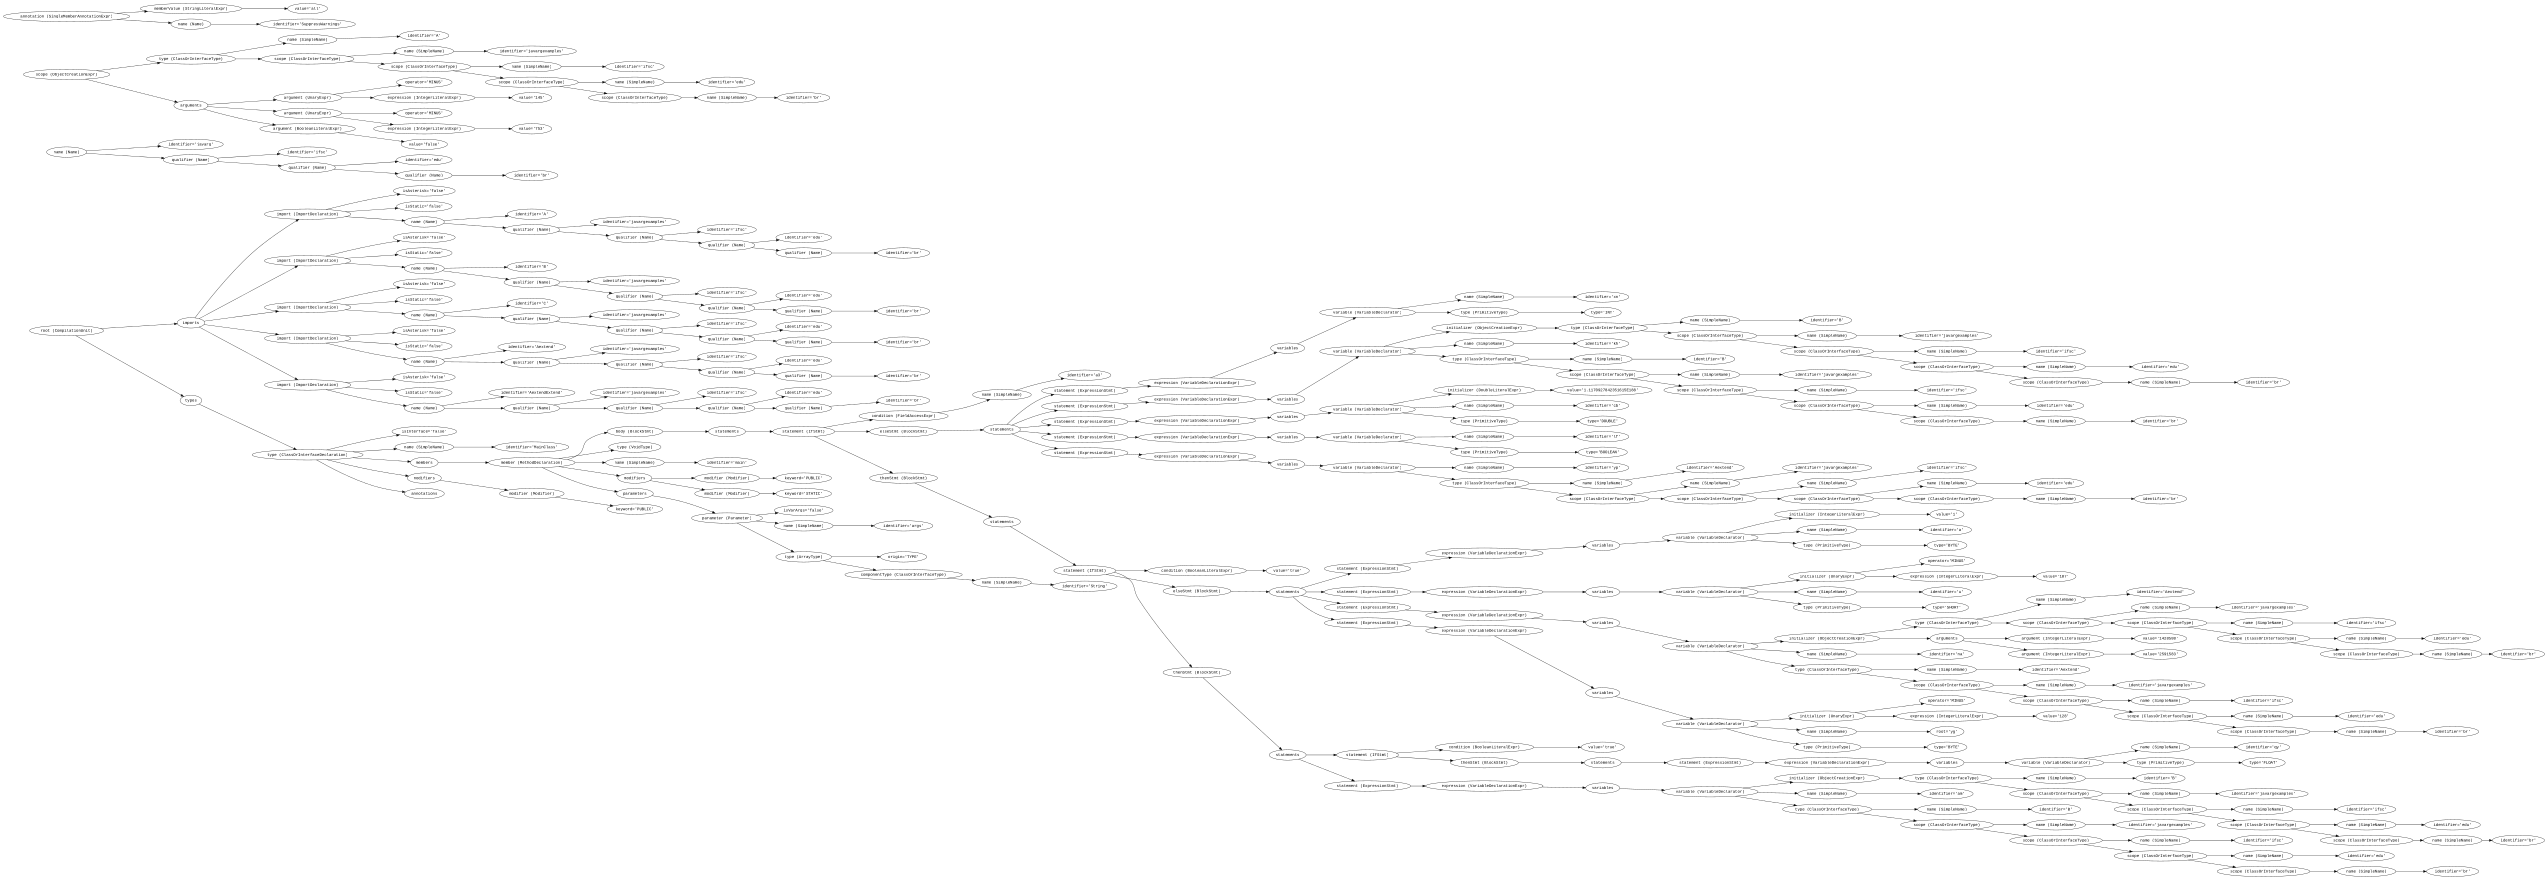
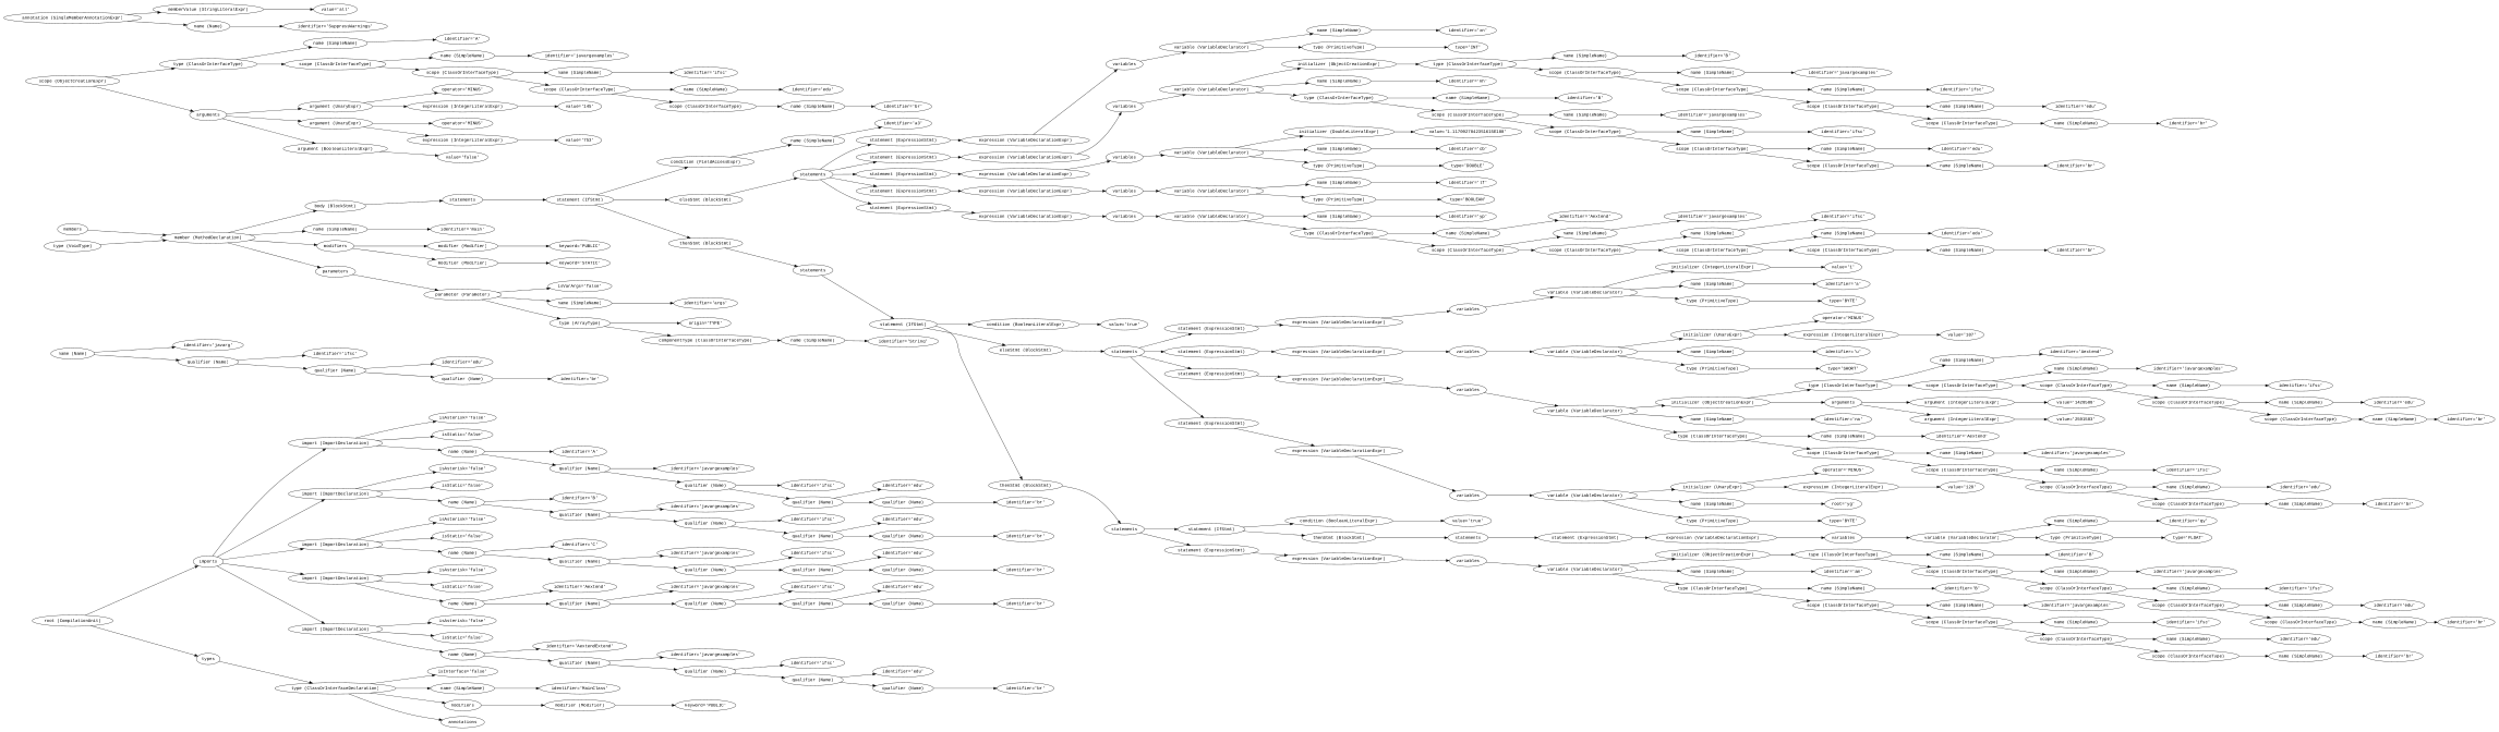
  digraph {
    fontname="Liberation Mono"
    rankdir=LR
    node [fontname="Liberation Mono"]
    edge [fontname="Liberation Mono"]
    n1 [label="root (CompilationUnit)"]
    n2 [label=imports]
    n3 [label=types]
    n4 [label="import (ImportDeclaration)"]
    n5 [label="import (ImportDeclaration)"]
    n6 [label="import (ImportDeclaration)"]
    n7 [label="import (ImportDeclaration)"]
    n8 [label="import (ImportDeclaration)"]
    n9 [label="type (ClassOrInterfaceDeclaration)"]
    n10 [label="name (Name)"]
    n11 [label="identifier='javarg'"]
    n12 [label="qualifier (Name)"]
    n13 [label="identifier='ifsc'"]
    n14 [label="qualifier (Name)"]
    n15 [label="identifier='edu'"]
    n16 [label="qualifier (Name)"]
    n17 [label="identifier='br'"]
    n18 [label="isAsterisk='false'"]
    n19 [label="isStatic='false'"]
    n20 [label="name (Name)"]
    n21 [label="isAsterisk='false'"]
    n22 [label="isStatic='false'"]
    n23 [label="name (Name)"]
    n24 [label="isAsterisk='false'"]
    n25 [label="isStatic='false'"]
    n26 [label="name (Name)"]
    n27 [label="isAsterisk='false'"]
    n28 [label="isStatic='false'"]
    n29 [label="name (Name)"]
    n30 [label="isAsterisk='false'"]
    n31 [label="isStatic='false'"]
    n32 [label="name (Name)"]
    n33 [label="identifier='A'"]
    n34 [label="qualifier (Name)"]
    n35 [label="identifier='javargexamples'"]
    n36 [label="qualifier (Name)"]
    n37 [label="identifier='ifsc'"]
    n38 [label="qualifier (Name)"]
    n39 [label="identifier='edu'"]
    n40 [label="qualifier (Name)"]
    n41 [label="identifier='br'"]
    n42 [label="identifier='B'"]
    n43 [label="qualifier (Name)"]
    n44 [label="identifier='javargexamples'"]
    n45 [label="qualifier (Name)"]
    n46 [label="identifier='ifsc'"]
    n47 [label="qualifier (Name)"]
    n48 [label="identifier='edu'"]
    n49 [label="qualifier (Name)"]
    n50 [label="identifier='br'"]
    n51 [label="identifier='C'"]
    n52 [label="qualifier (Name)"]
    n53 [label="identifier='javargexamples'"]
    n54 [label="qualifier (Name)"]
    n55 [label="identifier='ifsc'"]
    n56 [label="qualifier (Name)"]
    n57 [label="identifier='edu'"]
    n58 [label="qualifier (Name)"]
    n59 [label="identifier='br'"]
    n60 [label="identifier='Aextend'"]
    n61 [label="qualifier (Name)"]
    n62 [label="identifier='javargexamples'"]
    n63 [label="qualifier (Name)"]
    n64 [label="identifier='ifsc'"]
    n65 [label="qualifier (Name)"]
    n66 [label="identifier='edu'"]
    n67 [label="qualifier (Name)"]
    n68 [label="identifier='br'"]
    n69 [label="identifier='AextendExtend'"]
    n70 [label="qualifier (Name)"]
    n71 [label="identifier='javargexamples'"]
    n72 [label="qualifier (Name)"]
    n73 [label="identifier='ifsc'"]
    n74 [label="qualifier (Name)"]
    n75 [label="identifier='edu'"]
    n76 [label="qualifier (Name)"]
    n77 [label="identifier='br'"]
    n78 [label="isInterface='false'"]
    n79 [label="name (SimpleName)"]
    n80 [label=members]
    n81 [label=modifiers]
    n82 [label=annotations]
    n83 [label="identifier='MainClass'"]
    n84 [label="member (MethodDeclaration)"]
    n85 [label="modifier (Modifier)"]
    n86 [label="body (BlockStmt)"]
    n87 [label="type (VoidType)"]
    n88 [label="name (SimpleName)"]
    n89 [label=modifiers]
    n90 [label=parameters]
    n91 [label=statements]
    n92 [label="identifier='main'"]
    n93 [label="modifier (Modifier)"]
    n94 [label="modifier (Modifier)"]
    n95 [label="parameter (Parameter)"]
    n96 [label="statement (IfStmt)"]
    n97 [label="condition (FieldAccessExpr)"]
    n98 [label="elseStmt (BlockStmt)"]
    n99 [label="thenStmt (BlockStmt)"]
    n100 [label="name (SimpleName)"]
    n101 [label=statements]
    n102 [label=statements]
    n103 [label="identifier='a3'"]
    n104 [label="scope (ObjectCreationExpr)"]
    n105 [label="type (ClassOrInterfaceType)"]
    n106 [label=arguments]
    n107 [label="name (SimpleName)"]
    n108 [label="scope (ClassOrInterfaceType)"]
    n109 [label="argument (UnaryExpr)"]
    n110 [label="argument (UnaryExpr)"]
    n111 [label="argument (BooleanLiteralExpr)"]
    n112 [label="identifier='A'"]
    n113 [label="name (SimpleName)"]
    n114 [label="scope (ClassOrInterfaceType)"]
    n115 [label="identifier='javargexamples'"]
    n116 [label="name (SimpleName)"]
    n117 [label="scope (ClassOrInterfaceType)"]
    n118 [label="identifier='ifsc'"]
    n119 [label="name (SimpleName)"]
    n120 [label="scope (ClassOrInterfaceType)"]
    n121 [label="identifier='edu'"]
    n122 [label="name (SimpleName)"]
    n123 [label="identifier='br'"]
    n124 [label="operator='MINUS'"]
    n125 [label="expression (IntegerLiteralExpr)"]
    n126 [label="operator='MINUS'"]
    n127 [label="expression (IntegerLiteralExpr)"]
    n128 [label="value='false'"]
    n129 [label="value='145'"]
    n130 [label="value='753'"]
    n131 [label="statement (ExpressionStmt)"]
    n132 [label="statement (ExpressionStmt)"]
    n133 [label="statement (ExpressionStmt)"]
    n134 [label="statement (ExpressionStmt)"]
    n135 [label="statement (ExpressionStmt)"]
    n136 [label="expression (VariableDeclarationExpr)"]
    n137 [label="expression (VariableDeclarationExpr)"]
    n138 [label="expression (VariableDeclarationExpr)"]
    n139 [label="expression (VariableDeclarationExpr)"]
    n140 [label="expression (VariableDeclarationExpr)"]
    n141 [label=variables]
    n142 [label="variable (VariableDeclarator)"]
    n143 [label="name (SimpleName)"]
    n144 [label="type (PrimitiveType)"]
    n145 [label="identifier='xn'"]
    n146 [label="type='INT'"]
    n147 [label=variables]
    n148 [label="variable (VariableDeclarator)"]
    n149 [label="initializer (ObjectCreationExpr)"]
    n150 [label="name (SimpleName)"]
    n151 [label="type (ClassOrInterfaceType)"]
    n152 [label="type (ClassOrInterfaceType)"]
    n153 [label="identifier='kh'"]
    n154 [label="name (SimpleName)"]
    n155 [label="scope (ClassOrInterfaceType)"]
    n156 [label="name (SimpleName)"]
    n157 [label="scope (ClassOrInterfaceType)"]
    n158 [label="identifier='B'"]
    n159 [label="name (SimpleName)"]
    n160 [label="scope (ClassOrInterfaceType)"]
    n161 [label="identifier='javargexamples'"]
    n162 [label="name (SimpleName)"]
    n163 [label="scope (ClassOrInterfaceType)"]
    n164 [label="identifier='ifsc'"]
    n165 [label="name (SimpleName)"]
    n166 [label="scope (ClassOrInterfaceType)"]
    n167 [label="identifier='edu'"]
    n168 [label="name (SimpleName)"]
    n169 [label="identifier='br'"]
    n170 [label="identifier='B'"]
    n171 [label="name (SimpleName)"]
    n172 [label="scope (ClassOrInterfaceType)"]
    n173 [label="identifier='javargexamples'"]
    n174 [label="name (SimpleName)"]
    n175 [label="scope (ClassOrInterfaceType)"]
    n176 [label="identifier='ifsc'"]
    n177 [label="name (SimpleName)"]
    n178 [label="scope (ClassOrInterfaceType)"]
    n179 [label="identifier='edu'"]
    n180 [label="name (SimpleName)"]
    n181 [label="identifier='br'"]
    n182 [label=variables]
    n183 [label="variable (VariableDeclarator)"]
    n184 [label="initializer (DoubleLiteralExpr)"]
    n185 [label="name (SimpleName)"]
    n186 [label="type (PrimitiveType)"]
    n187 [label="value='1.1170927842351615E188'"]
    n188 [label="identifier='cb'"]
    n189 [label="type='DOUBLE'"]
    n190 [label=variables]
    n191 [label="variable (VariableDeclarator)"]
    n192 [label="name (SimpleName)"]
    n193 [label="type (PrimitiveType)"]
    n194 [label="identifier='lf'"]
    n195 [label="type='BOOLEAN'"]
    n196 [label=variables]
    n197 [label="variable (VariableDeclarator)"]
    n198 [label="name (SimpleName)"]
    n199 [label="type (ClassOrInterfaceType)"]
    n200 [label="identifier='yp'"]
    n201 [label="name (SimpleName)"]
    n202 [label="scope (ClassOrInterfaceType)"]
    n203 [label="identifier='Aextend'"]
    n204 [label="name (SimpleName)"]
    n205 [label="scope (ClassOrInterfaceType)"]
    n206 [label="identifier='javargexamples'"]
    n207 [label="name (SimpleName)"]
    n208 [label="scope (ClassOrInterfaceType)"]
    n209 [label="identifier='ifsc'"]
    n210 [label="name (SimpleName)"]
    n211 [label="scope (ClassOrInterfaceType)"]
    n212 [label="identifier='edu'"]
    n213 [label="name (SimpleName)"]
    n214 [label="identifier='br'"]
    n215 [label="statement (IfStmt)"]
    n216 [label="condition (BooleanLiteralExpr)"]
    n217 [label="elseStmt (BlockStmt)"]
    n218 [label="thenStmt (BlockStmt)"]
    n219 [label="value='true'"]
    n220 [label=statements]
    n221 [label=statements]
    n222 [label="statement (ExpressionStmt)"]
    n223 [label="statement (ExpressionStmt)"]
    n224 [label="statement (ExpressionStmt)"]
    n225 [label="statement (ExpressionStmt)"]
    n226 [label="expression (VariableDeclarationExpr)"]
    n227 [label="expression (VariableDeclarationExpr)"]
    n228 [label="expression (VariableDeclarationExpr)"]
    n229 [label="expression (VariableDeclarationExpr)"]
    n230 [label=variables]
    n231 [label="variable (VariableDeclarator)"]
    n232 [label="initializer (IntegerLiteralExpr)"]
    n233 [label="name (SimpleName)"]
    n234 [label="type (PrimitiveType)"]
    n235 [label="value='1'"]
    n236 [label="identifier='a'"]
    n237 [label="type='BYTE'"]
    n238 [label=variables]
    n239 [label="variable (VariableDeclarator)"]
    n240 [label="initializer (UnaryExpr)"]
    n241 [label="name (SimpleName)"]
    n242 [label="type (PrimitiveType)"]
    n243 [label="operator='MINUS'"]
    n244 [label="expression (IntegerLiteralExpr)"]
    n245 [label="identifier='u'"]
    n246 [label="type='SHORT'"]
    n247 [label="value='107'"]
    n248 [label=variables]
    n249 [label="variable (VariableDeclarator)"]
    n250 [label="initializer (ObjectCreationExpr)"]
    n251 [label="name (SimpleName)"]
    n252 [label="type (ClassOrInterfaceType)"]
    n253 [label="type (ClassOrInterfaceType)"]
    n254 [label=arguments]
    n255 [label="identifier='na'"]
    n256 [label="name (SimpleName)"]
    n257 [label="scope (ClassOrInterfaceType)"]
    n258 [label="name (SimpleName)"]
    n259 [label="scope (ClassOrInterfaceType)"]
    n260 [label="argument (IntegerLiteralExpr)"]
    n261 [label="argument (IntegerLiteralExpr)"]
    n262 [label="identifier='Aextend'"]
    n263 [label="name (SimpleName)"]
    n264 [label="scope (ClassOrInterfaceType)"]
    n265 [label="identifier='javargexamples'"]
    n266 [label="name (SimpleName)"]
    n267 [label="scope (ClassOrInterfaceType)"]
    n268 [label="identifier='ifsc'"]
    n269 [label="name (SimpleName)"]
    n270 [label="scope (ClassOrInterfaceType)"]
    n271 [label="identifier='edu'"]
    n272 [label="name (SimpleName)"]
    n273 [label="identifier='br'"]
    n274 [label="value='1428588'"]
    n275 [label="value='2591583'"]
    n276 [label="identifier='Aextend'"]
    n277 [label="name (SimpleName)"]
    n278 [label="scope (ClassOrInterfaceType)"]
    n279 [label="identifier='javargexamples'"]
    n280 [label="name (SimpleName)"]
    n281 [label="scope (ClassOrInterfaceType)"]
    n282 [label="identifier='ifsc'"]
    n283 [label="name (SimpleName)"]
    n284 [label="scope (ClassOrInterfaceType)"]
    n285 [label="identifier='edu'"]
    n286 [label="name (SimpleName)"]
    n287 [label="identifier='br'"]
    n288 [label=variables]
    n289 [label="variable (VariableDeclarator)"]
    n290 [label="initializer (UnaryExpr)"]
    n291 [label="name (SimpleName)"]
    n292 [label="type (PrimitiveType)"]
    n293 [label="operator='MINUS'"]
    n294 [label="expression (IntegerLiteralExpr)"]
    n295 [label="root='yg'"]
    n296 [label="type='BYTE'"]
    n297 [label="value='128'"]
    n298 [label="statement (IfStmt)"]
    n299 [label="statement (ExpressionStmt)"]
    n300 [label="condition (BooleanLiteralExpr)"]
    n301 [label="thenStmt (BlockStmt)"]
    n302 [label="expression (VariableDeclarationExpr)"]
    n303 [label="value='true'"]
    n304 [label=statements]
    n305 [label="statement (ExpressionStmt)"]
    n306 [label="expression (VariableDeclarationExpr)"]
    n307 [label=variables]
    n308 [label="variable (VariableDeclarator)"]
    n309 [label="name (SimpleName)"]
    n310 [label="type (PrimitiveType)"]
    n311 [label="identifier='qy'"]
    n312 [label="type='FLOAT'"]
    n313 [label=variables]
    n314 [label="variable (VariableDeclarator)"]
    n315 [label="initializer (ObjectCreationExpr)"]
    n316 [label="name (SimpleName)"]
    n317 [label="type (ClassOrInterfaceType)"]
    n318 [label="type (ClassOrInterfaceType)"]
    n319 [label="identifier='am'"]
    n320 [label="name (SimpleName)"]
    n321 [label="scope (ClassOrInterfaceType)"]
    n322 [label="name (SimpleName)"]
    n323 [label="scope (ClassOrInterfaceType)"]
    n324 [label="identifier='B'"]
    n325 [label="name (SimpleName)"]
    n326 [label="scope (ClassOrInterfaceType)"]
    n327 [label="identifier='javargexamples'"]
    n328 [label="name (SimpleName)"]
    n329 [label="scope (ClassOrInterfaceType)"]
    n330 [label="identifier='ifsc'"]
    n331 [label="name (SimpleName)"]
    n332 [label="scope (ClassOrInterfaceType)"]
    n333 [label="identifier='edu'"]
    n334 [label="name (SimpleName)"]
    n335 [label="identifier='br'"]
    n336 [label="identifier='B'"]
    n337 [label="name (SimpleName)"]
    n338 [label="scope (ClassOrInterfaceType)"]
    n339 [label="identifier='javargexamples'"]
    n340 [label="name (SimpleName)"]
    n341 [label="scope (ClassOrInterfaceType)"]
    n342 [label="identifier='ifsc'"]
    n343 [label="name (SimpleName)"]
    n344 [label="scope (ClassOrInterfaceType)"]
    n345 [label="identifier='edu'"]
    n346 [label="name (SimpleName)"]
    n347 [label="identifier='br'"]
    n348 [label="keyword='PUBLIC'"]
    n349 [label="keyword='STATIC'"]
    n350 [label="isVarArgs='false'"]
    n351 [label="name (SimpleName)"]
    n352 [label="type (ArrayType)"]
    n353 [label="identifier='args'"]
    n354 [label="origin='TYPE'"]
    n355 [label="componentType (ClassOrInterfaceType)"]
    n356 [label="name (SimpleName)"]
    n357 [label="identifier='String'"]
    n358 [label="keyword='PUBLIC'"]
    n359 [label="annotation (SingleMemberAnnotationExpr)"]
    n360 [label="memberValue (StringLiteralExpr)"]
    n361 [label="name (Name)"]
    n362 [label="value='all'"]
    n363 [label="identifier='SuppressWarnings'"]
    n1 -> n2
    n1 -> n3
    n2 -> n4
    n2 -> n5
    n2 -> n6
    n2 -> n7
    n2 -> n8
    n3 -> n9
    n4 -> n18
    n4 -> n19
    n4 -> n20
    n5 -> n21
    n5 -> n22
    n5 -> n23
    n6 -> n24
    n6 -> n25
    n6 -> n26
    n7 -> n27
    n7 -> n28
    n7 -> n29
    n8 -> n30
    n8 -> n31
    n8 -> n32
    n9 -> n78
    n9 -> n79
-   n9 -> n80
    n9 -> n81
    n9 -> n82
    n10 -> n11
    n10 -> n12
    n12 -> n13
    n12 -> n14
    n14 -> n15
    n14 -> n16
    n16 -> n17
    n20 -> n33
    n20 -> n34
    n23 -> n42
    n23 -> n43
    n26 -> n51
    n26 -> n52
    n29 -> n60
    n29 -> n61
    n32 -> n69
    n32 -> n70
    n34 -> n35
    n34 -> n36
    n36 -> n37
    n36 -> n38
    n38 -> n39
    n38 -> n40
    n40 -> n41
    n43 -> n44
    n43 -> n45
    n45 -> n46
    n45 -> n47
    n47 -> n48
    n47 -> n49
    n49 -> n50
    n52 -> n53
    n52 -> n54
    n54 -> n55
    n54 -> n56
    n56 -> n57
    n56 -> n58
    n58 -> n59
    n61 -> n62
    n61 -> n63
    n63 -> n64
    n63 -> n65
    n65 -> n66
    n65 -> n67
    n67 -> n68
    n70 -> n71
    n70 -> n72
    n72 -> n73
    n72 -> n74
    n74 -> n75
    n74 -> n76
    n76 -> n77
    n79 -> n83
    n80 -> n84
    n81 -> n85
    n84 -> n86
-   n84 -> n87
+   n87 -> n84
    n84 -> n88
    n84 -> n89
    n84 -> n90
    n85 -> n358
    n86 -> n91
    n88 -> n92
    n89 -> n93
    n89 -> n94
    n90 -> n95
    n91 -> n96
    n93 -> n348
    n94 -> n349
    n95 -> n350
    n95 -> n351
    n95 -> n352
    n96 -> n97
    n96 -> n98
    n96 -> n99
    n97 -> n100
    n98 -> n101
    n99 -> n102
    n100 -> n103
    n101 -> n131
    n101 -> n132
    n101 -> n133
    n101 -> n134
    n101 -> n135
    n102 -> n215
    n104 -> n105
    n104 -> n106
    n105 -> n107
    n105 -> n108
    n106 -> n109
    n106 -> n110
    n106 -> n111
    n107 -> n112
    n108 -> n113
    n108 -> n114
    n109 -> n124
    n109 -> n125
    n110 -> n126
    n110 -> n127
    n111 -> n128
    n113 -> n115
    n114 -> n116
    n114 -> n117
    n116 -> n118
    n117 -> n119
    n117 -> n120
    n119 -> n121
    n120 -> n122
    n122 -> n123
    n125 -> n129
    n127 -> n130
    n131 -> n136
    n132 -> n137
    n133 -> n138
    n134 -> n139
    n135 -> n140
    n136 -> n141
    n137 -> n147
    n138 -> n182
    n139 -> n190
    n140 -> n196
    n141 -> n142
    n142 -> n143
    n142 -> n144
    n143 -> n145
    n144 -> n146
    n147 -> n148
    n148 -> n149
    n148 -> n150
    n148 -> n151
    n149 -> n152
    n150 -> n153
    n151 -> n154
    n151 -> n155
    n152 -> n156
    n152 -> n157
    n154 -> n170
    n155 -> n171
    n155 -> n172
    n156 -> n158
    n157 -> n159
    n157 -> n160
    n159 -> n161
    n160 -> n162
    n160 -> n163
    n162 -> n164
    n163 -> n165
    n163 -> n166
    n165 -> n167
    n166 -> n168
    n168 -> n169
    n171 -> n173
    n172 -> n174
    n172 -> n175
    n174 -> n176
    n175 -> n177
    n175 -> n178
    n177 -> n179
    n178 -> n180
    n180 -> n181
    n182 -> n183
    n183 -> n184
    n183 -> n185
    n183 -> n186
    n184 -> n187
    n185 -> n188
    n186 -> n189
    n190 -> n191
    n191 -> n192
    n191 -> n193
    n192 -> n194
    n193 -> n195
    n196 -> n197
    n197 -> n198
    n197 -> n199
    n198 -> n200
    n199 -> n201
    n199 -> n202
    n201 -> n203
    n202 -> n204
    n202 -> n205
    n204 -> n206
    n205 -> n207
    n205 -> n208
    n207 -> n209
    n208 -> n210
    n208 -> n211
    n210 -> n212
    n211 -> n213
    n213 -> n214
    n215 -> n216
    n215 -> n217
    n215 -> n218
    n216 -> n219
    n217 -> n220
    n218 -> n221
    n220 -> n222
    n220 -> n223
    n220 -> n224
    n220 -> n225
    n221 -> n298
    n221 -> n299
    n222 -> n226
    n223 -> n227
    n224 -> n228
    n225 -> n229
    n226 -> n230
    n227 -> n238
    n228 -> n248
    n229 -> n288
    n230 -> n231
    n231 -> n232
    n231 -> n233
    n231 -> n234
    n232 -> n235
    n233 -> n236
    n234 -> n237
    n238 -> n239
    n239 -> n240
    n239 -> n241
    n239 -> n242
    n240 -> n243
    n240 -> n244
    n241 -> n245
    n242 -> n246
    n244 -> n247
    n248 -> n249
    n249 -> n250
    n249 -> n251
    n249 -> n252
    n250 -> n253
    n250 -> n254
    n251 -> n255
    n252 -> n256
    n252 -> n257
    n253 -> n258
    n253 -> n259
    n254 -> n260
    n254 -> n261
    n256 -> n276
    n257 -> n277
    n257 -> n278
    n258 -> n262
    n259 -> n263
    n259 -> n264
    n260 -> n274
    n261 -> n275
    n263 -> n265
    n264 -> n266
    n264 -> n267
    n266 -> n268
    n267 -> n269
    n267 -> n270
    n269 -> n271
    n270 -> n272
    n272 -> n273
    n277 -> n279
    n278 -> n280
    n278 -> n281
    n280 -> n282
    n281 -> n283
    n281 -> n284
    n283 -> n285
    n284 -> n286
    n286 -> n287
    n288 -> n289
    n289 -> n290
    n289 -> n291
    n289 -> n292
    n290 -> n293
    n290 -> n294
    n291 -> n295
    n292 -> n296
    n294 -> n297
    n298 -> n300
    n298 -> n301
    n299 -> n302
    n300 -> n303
    n301 -> n304
    n302 -> n313
    n304 -> n305
    n305 -> n306
    n306 -> n307
    n307 -> n308
    n308 -> n309
    n308 -> n310
    n309 -> n311
    n310 -> n312
    n313 -> n314
    n314 -> n315
    n314 -> n316
    n314 -> n317
    n315 -> n318
    n316 -> n319
    n317 -> n320
    n317 -> n321
    n318 -> n322
    n318 -> n323
    n320 -> n336
    n321 -> n337
    n321 -> n338
    n322 -> n324
    n323 -> n325
    n323 -> n326
    n325 -> n327
    n326 -> n328
    n326 -> n329
    n328 -> n330
    n329 -> n331
    n329 -> n332
    n331 -> n333
    n332 -> n334
    n334 -> n335
    n337 -> n339
    n338 -> n340
    n338 -> n341
    n340 -> n342
    n341 -> n343
    n341 -> n344
    n343 -> n345
    n344 -> n346
    n346 -> n347
    n351 -> n353
    n352 -> n354
    n352 -> n355
    n355 -> n356
    n356 -> n357
    n359 -> n360
    n359 -> n361
    n360 -> n362
    n361 -> n363
  }
